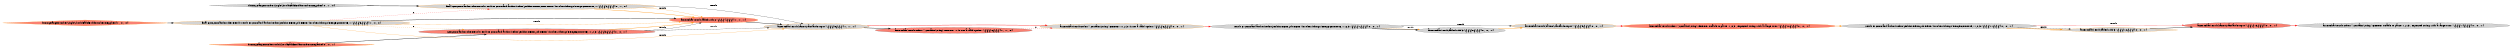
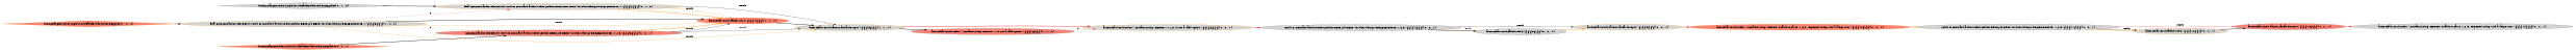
  digraph {
    rankdir=LR
    node [fillcolor=lightgrey shape=ellipse style=filled color=darkorange]
    edge [style=bold color=black]
    n1 [fillcolor=salmon label="assertThat(result,hasNoStandardOutput())@@@13@@@['0', '0', '1']" color=gray40]
    n2 [label="assertThat(result.stderr(),containsString(\"ERROR: Unable to parse '1,2,-3', expected string with a range M-N\"))@@@14@@@['0', '0', '1']" color=gray40]
    n3 [label="result = command.authorizedTo(Jenkins.READ,Job.READ).invokeWithArgs(PROJECT_NAME,\"1,-2,3\")@@@7@@@['0', '0', '1']" color=gray40]
    n4 [label="assertThat(result,hasNoStandardOutput())@@@9@@@['0', '0', '1']"]
    n5 [label="assertThat(result,failedWith(3))@@@8@@@['0', '0', '1']" color=gray40]
    n6 [label="final CLICommandInvoker.Result result = command.authorizedTo(Jenkins.READ,Item.READ).invokeWithArgs(PROJECT_NAME,\"-\")@@@3@@@['0', '1', '0']"]
    n7 [label="assertThat(result,hasNoStandardOutput())@@@5@@@['1', '1', '1']"]
    n8 [fillcolor=salmon label="assertThat(result,failedWith(2))@@@4@@@['1', '1', '1']"]
    n9 [label="assertThat(result.stderr(),containsString(\"ERROR: \"-1,2,3\" is not a valid option\"))@@@6@@@['0', '0', '1']"]
    n10 [fillcolor=salmon label="assertThat(result.stderr(),containsString(\"ERROR: Unable to parse '1,-2,3', expected string with a range M-N\"))@@@10@@@['0', '0', '1']"]
    n11 [fillcolor=salmon label="dummyRangeNumberMultiShouldFailIfBuildNumberIsNegative['0', '0', '1']" shape=diamond]
    n12 [fillcolor=salmon label="CLICommandInvoker.Result result = command.authorizedTo(Jenkins.READ,Job.READ).invokeWithArgs(PROJECT_NAME,\"-1,2,3\")@@@3@@@['0', '0', '1']" color=gray40]
    n13 [fillcolor=salmon label="assertThat(result.stderr(),containsString(\"ERROR: \"-\" is not a valid option\"))@@@6@@@['1', '1', '0']" color=gray40]
    n14 [label="result = command.authorizedTo(Jenkins.READ,Job.READ).invokeWithArgs(PROJECT_NAME,\"1,2,-3\")@@@11@@@['0', '0', '1']" color=gray40]
-   n15 [label="assertThat(result,failedWith(3))@@@12@@@['0', '0', '1']" shape=diamond]
+   n15 [label="assertThat(result,failedWith(3))@@@12@@@['0', '0', '1']"]
    n16 [label="final CLICommandInvoker.Result result = command.authorizedTo(Jenkins.READ,Job.READ).invokeWithArgs(PROJECT_NAME,\"-\")@@@3@@@['1', '0', '0']"]
    n17 [label="dummyRangeNumberSingleShouldFailIfBuildNumberIsHyphen['0', '1', '0']" shape=diamond color=gray40]
    n18 [fillcolor=salmon label="dummyRangeNumberSingleShouldFailIfBuildNumberIsHyphen['1', '0', '0']" shape=diamond]
    n1 -> n2 [color=red]
    n3 -> n4 [label=result style=solid]
    n3 -> n5 [label=result style=solid color=darkorange]
    n3 -> n5
    n4 -> n10 [color=red]
    n5 -> n4 [color=darkorange]
    n6 -> n7 [label=result style=solid]
    n6 -> n8 [label=result style=solid color=darkorange]
    n6 -> n8 [color=darkorange]
    n7 -> n9 [color=red]
    n7 -> n13
    n8 -> n7
    n9 -> n3 [color=red]
    n10 -> n14 [color=darkorange]
    n11 -> n12
    n12 -> n7 [label=result style=solid]
    n12 -> n8 [label=result style=solid]
    n12 -> n8 [color=darkorange]
    n13 -> n9 [label=0 style=dashed color=red]
    n14 -> n1 [label=result style=solid color=red]
    n14 -> n15 [label=result style=solid]
    n14 -> n15 [color=darkorange]
    n15 -> n1
    n16 -> n6 [label=0 style=dashed color=red]
    n16 -> n7 [label=result style=solid color=darkorange]
    n16 -> n8
    n16 -> n8 [label=result style=solid color=darkorange]
    n16 -> n12 [label=0 style=dashed color=darkorange]
    n17 -> n6
    n18 -> n16
  }
